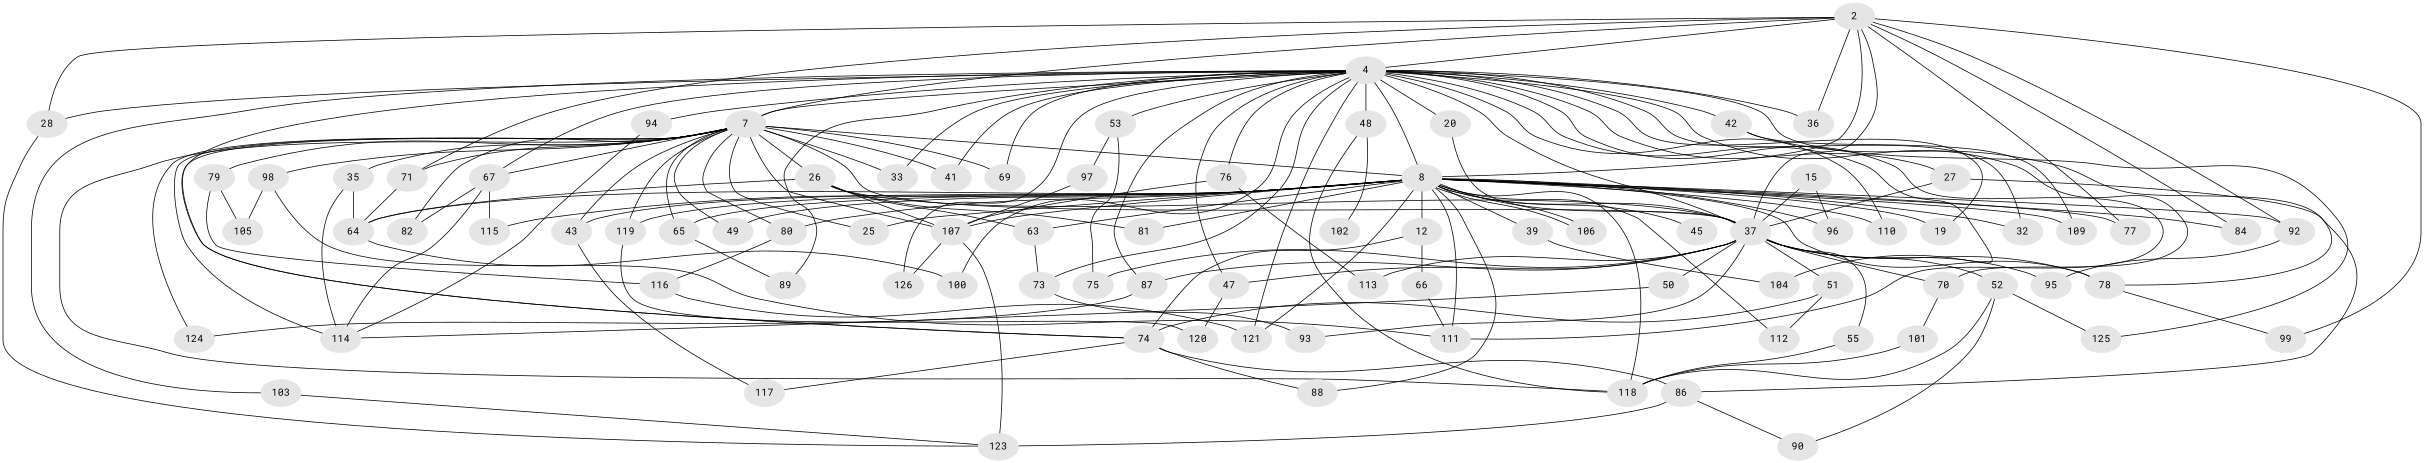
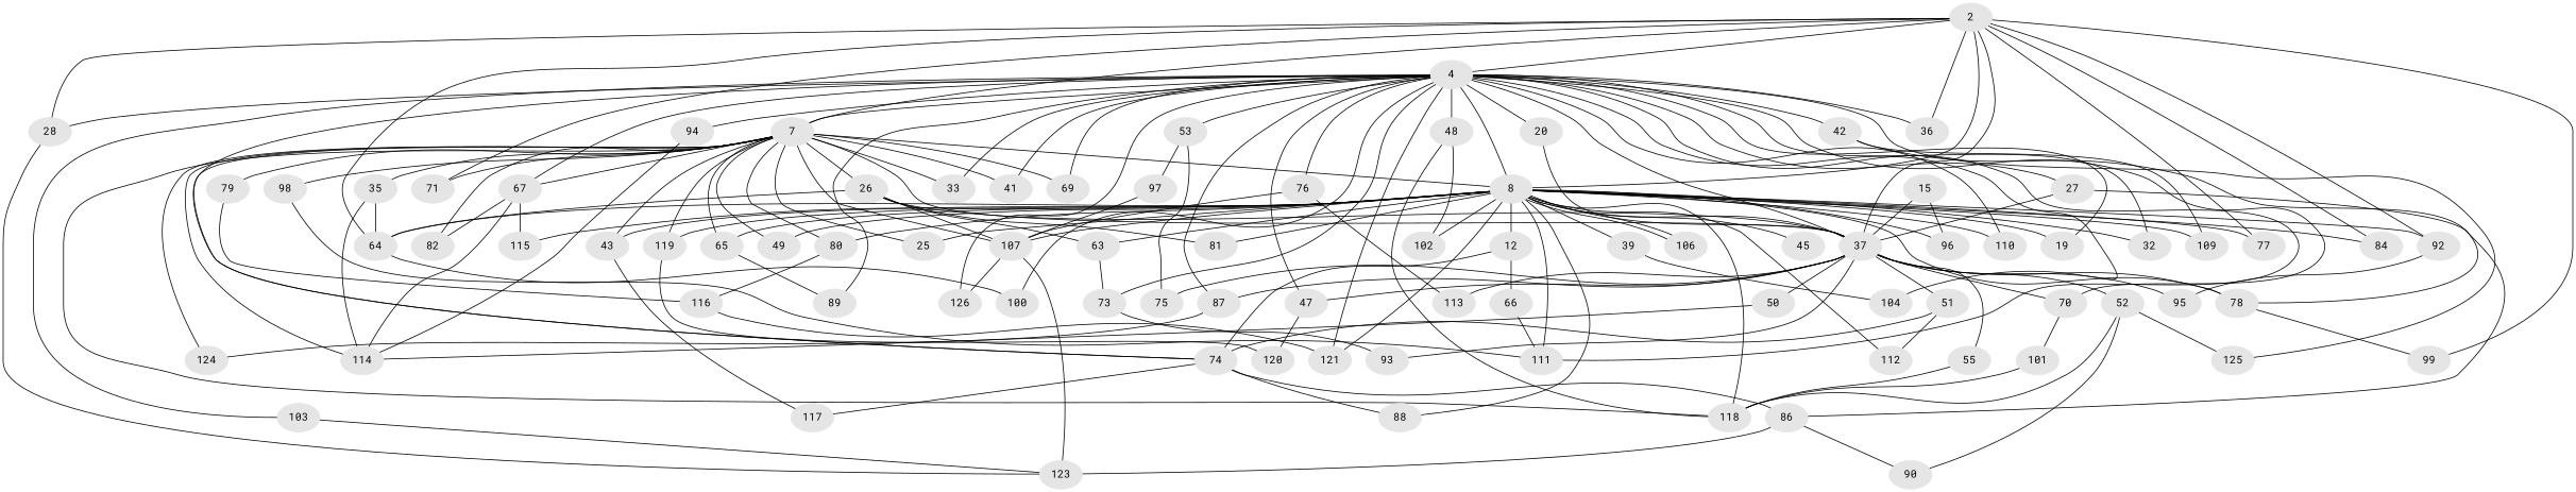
  graph {
    fontname="Roboto Mono"
    node [color=gray90 fontname="Roboto Mono" style=filled]
    edge [fontname="Roboto Mono"]
    2 [super="+1"]
    4 [super="+3"]
    7 [super="+5"]
    8 [super="+6"]
    28
    36
    37 [super="+22+10"]
    64 [super="+23"]
    71
    77 [super="+68"]
    84
    92 [super="+83"]
    99
    19
    20
    27
    32
    33
    41
    42 [super="+38"]
    47
    48 [super="+16"]
    53
    67 [super="+34+61"]
    69
    70
    73
    74 [super="+18+54"]
    76
    87 [super="+58"]
    89
    94
    100
    103
    104
    110
    111 [super="+57"]
    121 [super="+59"]
    125
    126
    25
    26 [super="+13"]
    35
    43 [super="+40"]
    49
    65 [super="+62"]
    79
    80 [super="+31"]
    82
    98
    107 [super="+91"]
    114 [super="+46"]
    118 [super="+29+60"]
    119 [super="+108"]
    124
    12
    39
    45
    63 [super="+14"]
    78 [super="+72"]
    81
    88
    96
    102 [super="+44"]
    106
    109
    112
    115
    123 [super="+85"]
    50
    51
    52
    55
    75
    93
    95
    113
    86 [super="+56"]
    120
    97
    101
    117
-   105
    116
    66
    15
    90
    2 -- 4 [weight=4]
    2 -- 7 [weight=4]
    2 -- 8 [weight=4]
    2 -- 28
    2 -- 36
    2 -- 37 [weight=5]
-   71 -- 64
+   2 -- 64
    2 -- 71
    2 -- 77 [weight=2]
    2 -- 84
    2 -- 92 [weight=2]
    2 -- 99
    4 -- 7 [weight=4]
    4 -- 8 [weight=4]
    4 -- 28
    4 -- 36
    4 -- 37 [weight=4]
    4 -- 19
    4 -- 20
    4 -- 27
    4 -- 32
    4 -- 33
    4 -- 41
    4 -- 42 [weight=3]
    4 -- 47
    4 -- 48 [weight=2]
    4 -- 53 [weight=2]
    4 -- 67 [weight=3]
    4 -- 69
    4 -- 70
    4 -- 73
    4 -- 74 [weight=2]
    4 -- 76
    4 -- 87
    4 -- 89
    4 -- 94
    4 -- 100
    4 -- 103
    4 -- 104
    4 -- 110
    4 -- 111
    4 -- 121
    4 -- 125
    4 -- 126
    7 -- 8 [weight=4]
    7 -- 37 [weight=4]
    7 -- 71
    7 -- 33
    7 -- 41
    7 -- 67
    7 -- 69
    7 -- 74
    7 -- 25
    7 -- 26
    7 -- 35
    7 -- 43
    7 -- 49
    7 -- 65 [weight=2]
    7 -- 79
    7 -- 80
    7 -- 82
    7 -- 98
    7 -- 107
    7 -- 114
    7 -- 118
    7 -- 119
    7 -- 124
    8 -- 37 [weight=5]
    8 -- 64
    8 -- 77
    8 -- 84
    8 -- 92 [weight=2]
    8 -- 19
    8 -- 32
    8 -- 110
    8 -- 111 [weight=2]
    8 -- 121 [weight=2]
    8 -- 25
    8 -- 43 [weight=2]
    8 -- 49
    8 -- 65
    8 -- 80 [weight=2]
    8 -- 107
    8 -- 118 [weight=4]
    8 -- 119 [weight=2]
    8 -- 12 [weight=2]
    8 -- 39 [weight=2]
    8 -- 45 [weight=2]
    8 -- 63
    8 -- 78 [weight=3]
    8 -- 81
    8 -- 88
    8 -- 96
+   8 -- 102
    8 -- 106
    8 -- 106
    8 -- 109
    8 -- 112
    8 -- 115
    28 -- 123
    37 -- 47
    37 -- 70
    37 -- 87 [weight=2]
    37 -- 78
    37 -- 50
    37 -- 51
    37 -- 52
    37 -- 55
    37 -- 75
    37 -- 93
    37 -- 95
    37 -- 113
    64 -- 100
    92 -- 95
    20 -- 37
    27 -- 37
    27 -- 86
    42 -- 78
    42 -- 109
    47 -- 120
    48 -- 118
    48 -- 102
    53 -- 75
    53 -- 97
    67 -- 82
    67 -- 114
    67 -- 115
    70 -- 101
    73 -- 93
    74 -- 88
    74 -- 86 [weight=2]
    74 -- 117
    76 -- 107
    76 -- 113
    87 -- 124
    94 -- 114
    103 -- 123
    26 -- 37 [weight=2]
    26 -- 64
    26 -- 107
    26 -- 63 [weight=2]
    26 -- 81
    35 -- 64
    35 -- 114
    43 -- 117
    65 -- 89
-   79 -- 105
    79 -- 116
    80 -- 116
    98 -- 111
-   98 -- 105
    107 -- 126
    107 -- 123
    119 -- 120
    12 -- 74
    12 -- 66
    39 -- 104
    63 -- 73
    78 -- 99
    50 -- 114
    51 -- 74
    51 -- 112
    52 -- 125
    52 -- 118
    52 -- 90
    55 -- 118
    86 -- 123 [weight=2]
    86 -- 90
    97 -- 107
    101 -- 118
    116 -- 121
    66 -- 111
    15 -- 37 [weight=2]
    15 -- 96
  }
